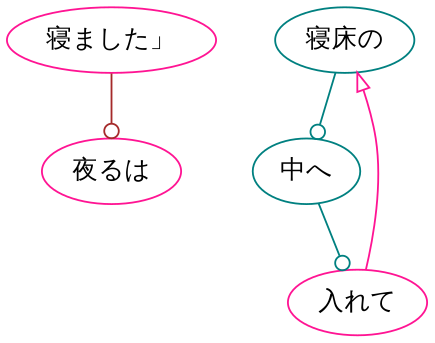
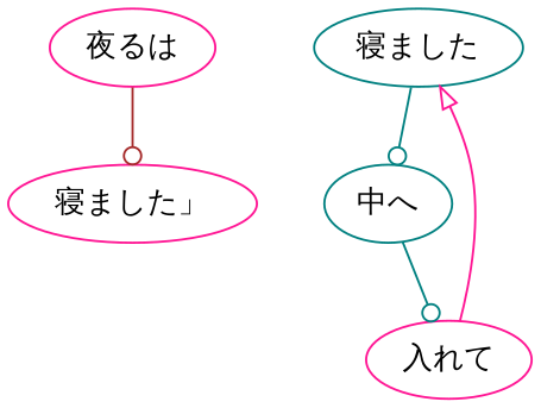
  digraph {
    fontname="DejaVu Serif"
    node [color=deeppink fontname="DejaVu Serif"]
    edge [arrowhead=odot color=teal fontname="DejaVu Serif"]
    n1 [label="寝ました」"]
    n2 [label="夜るは"]
-   n3 [color=teal label="寝床の"]
+   n3 [color=teal label="寝ました"]
    n4 [color=teal label="中へ"]
    n5 [label="入れて"]
-   n1 -> n2 [color=brown]
+   n2 -> n1 [color=brown]
    n3 -> n4
    n4 -> n5
    n5 -> n3 [arrowhead=onormal color=deeppink]
  }
